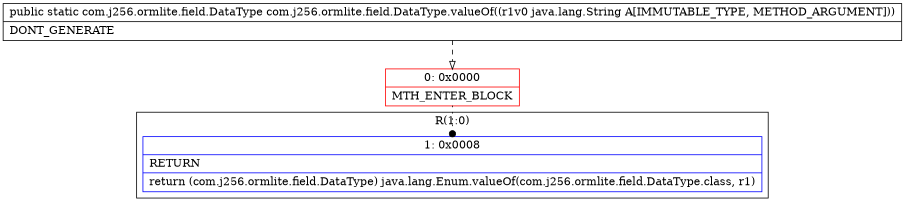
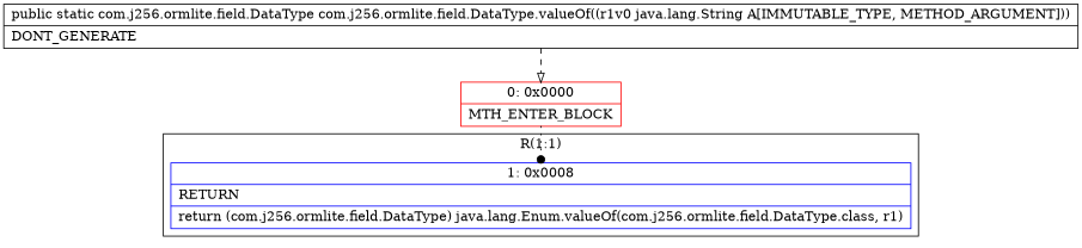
  digraph {
    node [shape=record]
    n1 [color=blue label="{1\:\ 0x0008|RETURN\l|return (com.j256.ormlite.field.DataType) java.lang.Enum.valueOf(com.j256.ormlite.field.DataType.class, r1)\l}"]
    n2 [color=red label="{0\:\ 0x0000|MTH_ENTER_BLOCK\l}"]
    n3 [label="{public static com.j256.ormlite.field.DataType com.j256.ormlite.field.DataType.valueOf((r1v0 java.lang.String A[IMMUTABLE_TYPE, METHOD_ARGUMENT]))  | DONT_GENERATE\l}"]
    subgraph cluster_1 {
-     label="R(1:0)"
+     label="R(1:1)"
      n1
    }
    n2 -> n1 [style=dotted arrowhead=dot]
    n3 -> n2 [style=dashed arrowhead=onormal]
  }
